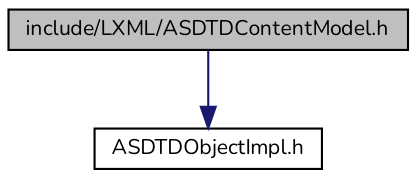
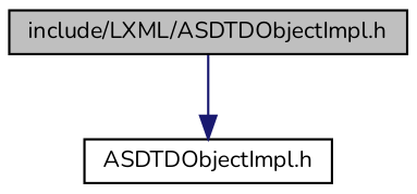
  digraph {
    fontname=Nunito
    node [color=black fontname=Nunito fontsize=10 shape=record style=filled]
-   n1 [fillcolor=grey75 fontcolor=black height=0.2 label="include/LXML/ASDTDContentModel.h" width=0.4]
+   n1 [fillcolor=grey75 fontcolor=black height=0.2 label="include/LXML/ASDTDObjectImpl.h" width=0.4]
    n2 [fillcolor=white height=0.2 label="ASDTDObjectImpl.h" width=0.4]
    n1 -> n2 [color=midnightblue fontname=Nunito fontsize=10 labelfontname=Helvetica labelfontsize=10 style=solid]
  }
